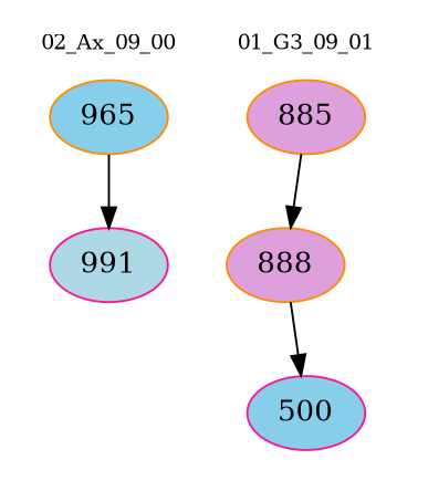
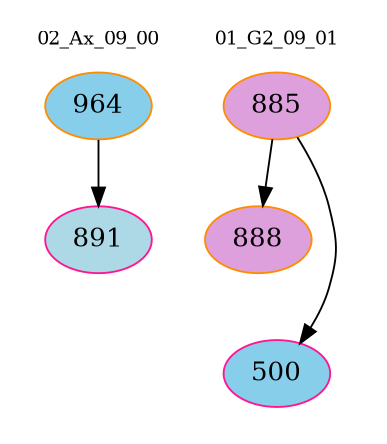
  digraph {
    node [color=darkorange fillcolor=skyblue style=filled]
    edge [color=black]
-   n1 [label=965]
-   n2 [color=deeppink fillcolor=lightblue label=991]
+   n1 [label=964]
+   n2 [color=deeppink fillcolor=lightblue label=891]
    n3 [fillcolor=plum label=885]
    n4 [fillcolor=plum label=888]
    n5 [color=deeppink label=500]
    subgraph cluster_1 {
      color=white
      fontsize=10
      label="02_Ax_09_00"
      n1
      n2
    }
    subgraph cluster_2 {
      color=white
      fontsize=10
-     label="01_G3_09_01"
+     label="01_G2_09_01"
      n3
      n4
      n5
    }
    n1 -> n2
    n3 -> n4
-   n4 -> n5
+   n3 -> n5
  }
